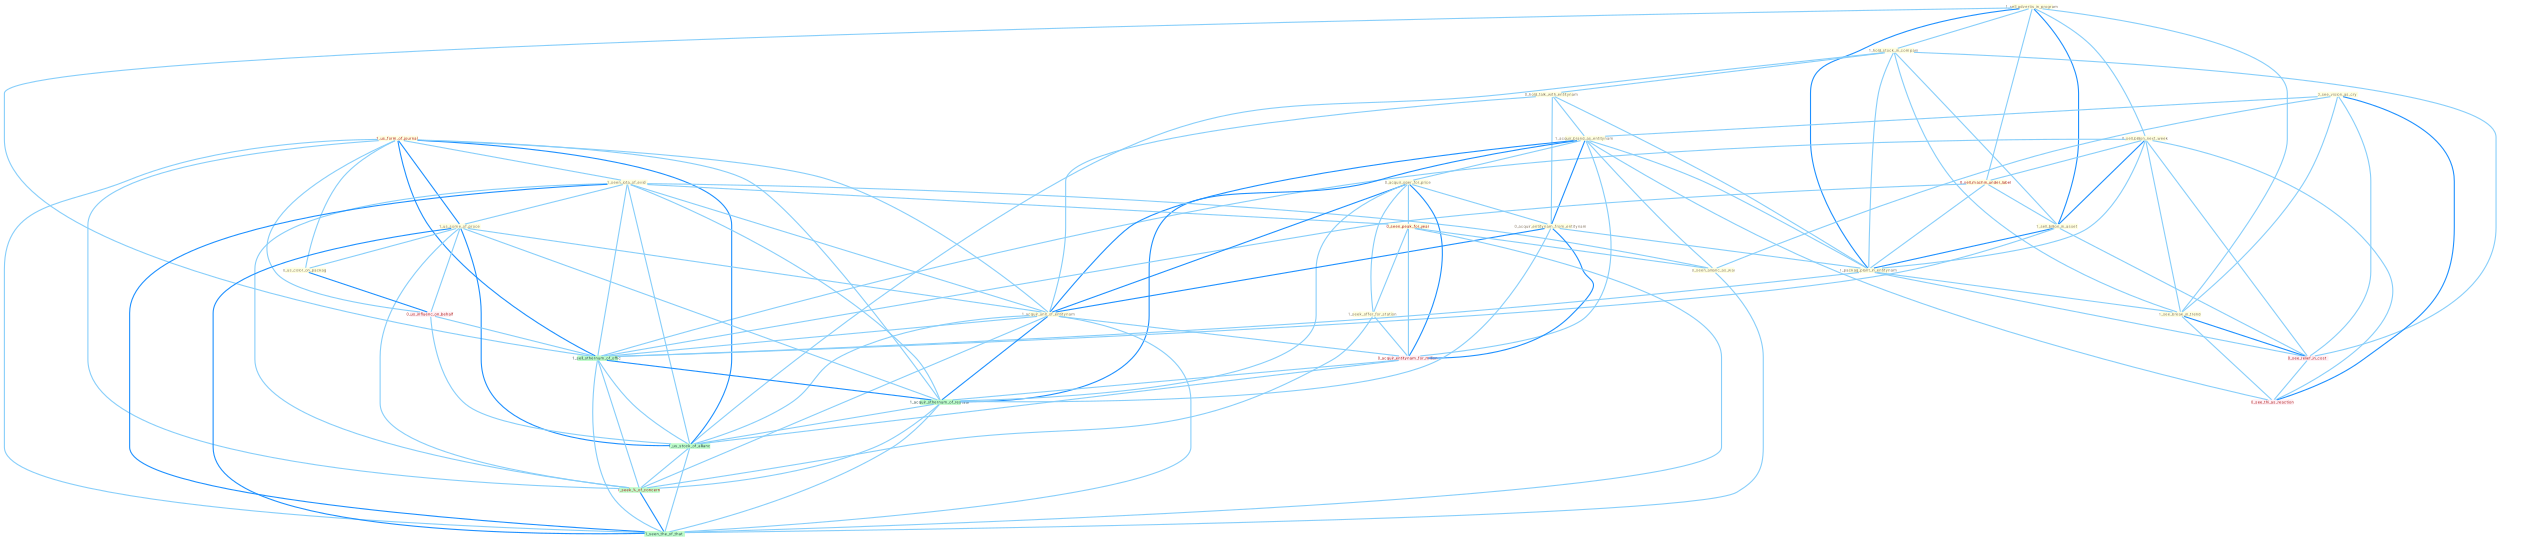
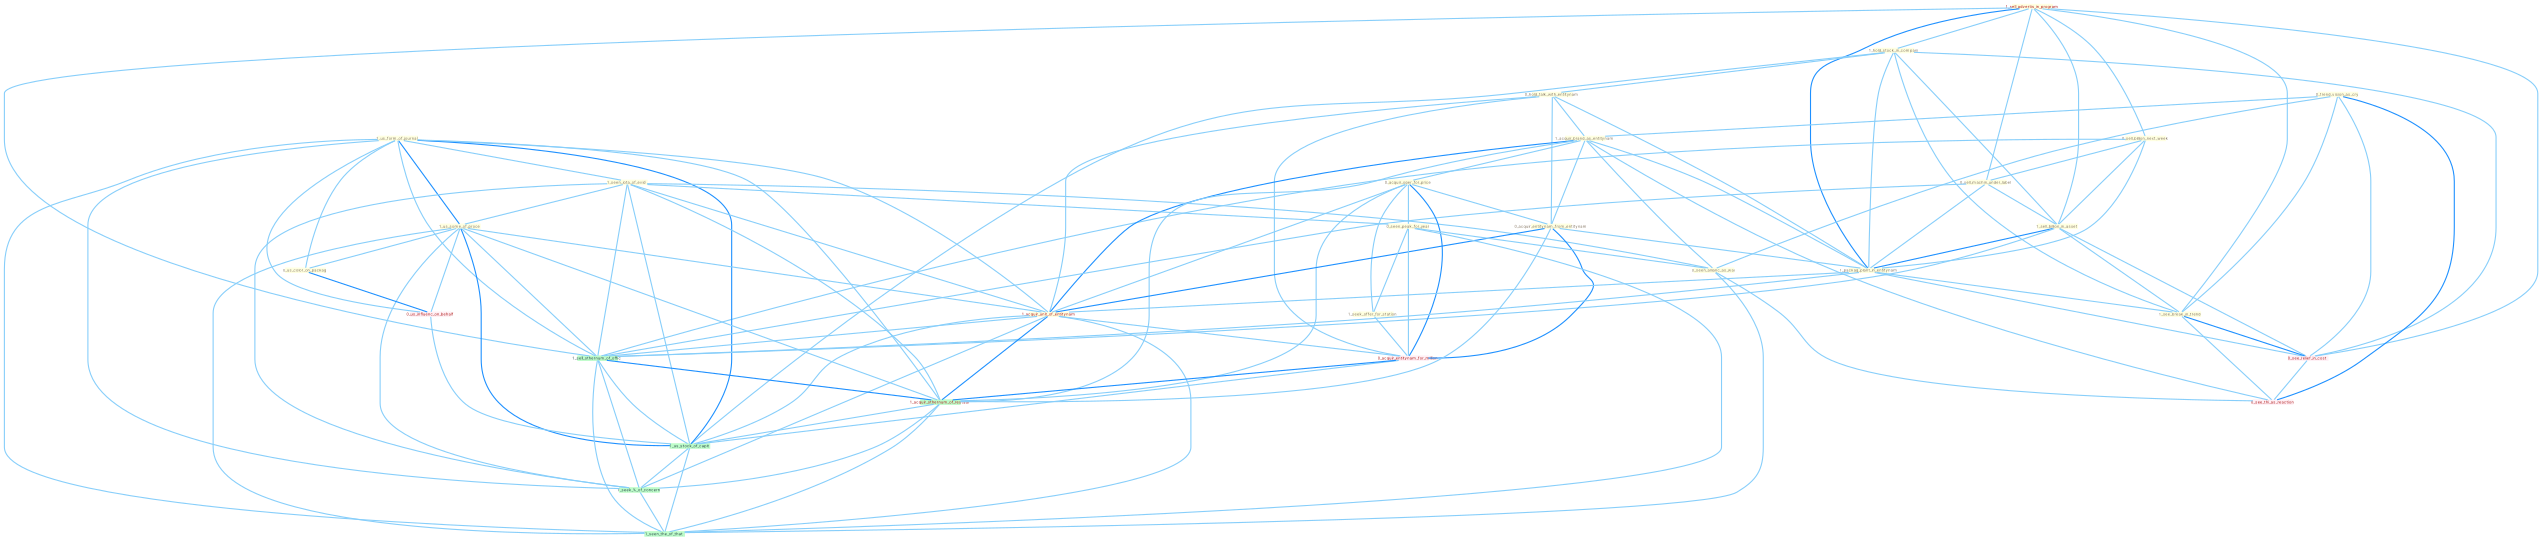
  graph {
    fontname=Roboto
    node [color="#ffffe0" fixedsize=true fontcolor="#8b7d6b" fontname=Roboto fontsize=4 shape=polygon style=filled]
    edge [color="#87cefa" fontname=Roboto w=1]
-   "1_sell_advertis_in_program " [height=.06 width=.5]
+   "1_sell_advertis_in_program " [fontcolor="#b22222" height=.06 width=.5]
    "1_hold_stock_in_compani " [height=.06 width=.5]
    "0_hold_talk_with_entitynam " [height=.06 width=.5]
    "0_sell_billion_next_week " [height=.06 width=.5]
-   "0_see_vision_as_cry " [height=.06 width=.5]
-   "1_us_form_of_journal " [fontcolor="#b22222" height=.06 width=.5]
+   "0_see_vision_as_cry " [height=.06 width=.5 label="0_trend_vision_as_cry"]
+   "1_us_form_of_journal " [height=.06 width=.5]
    "1_acquir_brand_as_entitynam " [height=.06 width=.5]
-   "0_sell_machin_under_label " [fontcolor="#b22222" height=.06 width=.5]
+   "0_sell_machin_under_label " [height=.06 width=.5]
    "1_seen_iota_of_evid " [height=.06 width=.5]
    "1_sell_billion_in_asset " [height=.06 width=.5]
    "1_us_some_of_proce " [height=.06 width=.5]
    "0_acquir_oper_for_price " [height=.06 width=.5]
    "0_acquir_entitynam_from_entitynam " [height=.06 width=.5]
-   "0_seen_peak_for_year " [fontcolor="#b22222" height=.06 width=.5]
+   "0_seen_peak_for_year " [height=.06 width=.5]
    "0_seen_allianc_as_wai " [height=.06 width=.5]
    "1_seek_offer_for_station " [height=.06 width=.5]
    n17 [height=.06 label="1_packag_plant_in_entitynam" width=.5]
-   "1_acquir_unit_of_entitynam " [height=.06 width=.5]
+   "1_acquir_unit_of_entitynam " [fontcolor="#b22222" height=.06 width=.5]
    "1_see_break_in_trend " [height=.06 width=.5]
    "0_us_color_on_packag " [height=.06 width=.5]
    "0_acquir_entitynam_for_million " [color="#fff0f5" fontcolor="#b22222" height=.06 width=.5]
    "0_us_influenc_on_behalf " [color="#fff0f5" fontcolor="#b22222" height=.06 width=.5]
    "0_see_relief_in_cost " [color="#fff0f5" fontcolor="#b22222" height=.06 width=.5]
    "0_see_thi_as_reaction " [color="#fff0f5" fontcolor="#b22222" height=.06 width=.5]
    "1_sell_othernum_of_offic " [color="#BDFCC9" fontcolor="#2f4f4f" height=.06 width=.5]
-   "1_us_stock_of_capit " [color="#BDFCC9" fontcolor="#2f4f4f" height=.06 width=.5 label="1_us_stock_of_allianc"]
-   "1_acquir_othernum_of_restaur " [color="#BDFCC9" fontcolor="#2f4f4f" height=.06 width=.5]
-   "1_seek_%_of_concern " [color="#BDFCC9" fontcolor="#b22222" height=.06 width=.5]
+   "1_us_stock_of_capit " [color="#BDFCC9" fontcolor="#2f4f4f" height=.06 width=.5]
+   "1_acquir_othernum_of_restaur " [color="#BDFCC9" fontcolor="#b22222" height=.06 width=.5]
+   "1_seek_%_of_concern " [color="#BDFCC9" fontcolor="#2f4f4f" height=.06 width=.5]
    "1_seen_the_of_that " [color="#BDFCC9" fontcolor="#2f4f4f" height=.06 width=.5]
    subgraph sub_1 {
      "1_sell_advertis_in_program "
      "1_hold_stock_in_compani "
      "0_hold_talk_with_entitynam "
      "0_sell_billion_next_week "
      "0_see_vision_as_cry "
      "1_us_form_of_journal "
      "1_acquir_brand_as_entitynam "
      "0_sell_machin_under_label "
      "1_seen_iota_of_evid "
      "1_sell_billion_in_asset "
      "1_us_some_of_proce "
      "0_acquir_oper_for_price "
      "0_acquir_entitynam_from_entitynam "
      "0_seen_peak_for_year "
      "0_seen_allianc_as_wai "
      "1_seek_offer_for_station "
      n17
      "1_acquir_unit_of_entitynam "
      "1_see_break_in_trend "
      "0_us_color_on_packag "
    }
    subgraph sub_2 {
      "0_acquir_entitynam_for_million "
      "0_us_influenc_on_behalf "
      "0_see_relief_in_cost "
      "0_see_thi_as_reaction "
    }
    "1_sell_advertis_in_program " -- "1_hold_stock_in_compani "
    "1_sell_advertis_in_program " -- "0_sell_billion_next_week "
    "1_sell_advertis_in_program " -- "0_sell_machin_under_label "
-   "1_sell_advertis_in_program " -- "1_sell_billion_in_asset " [color="#1e90ff" w=2]
+   "1_sell_advertis_in_program " -- "1_sell_billion_in_asset " [w=2]
    "1_sell_advertis_in_program " -- n17 [color="#1e90ff" w=2]
    "1_sell_advertis_in_program " -- "1_see_break_in_trend "
-   "0_sell_billion_next_week " -- "0_see_relief_in_cost "
+   "1_sell_advertis_in_program " -- "0_see_relief_in_cost "
    "1_sell_advertis_in_program " -- "1_sell_othernum_of_offic "
    "1_hold_stock_in_compani " -- "0_hold_talk_with_entitynam "
    "1_hold_stock_in_compani " -- "1_sell_billion_in_asset "
    "1_hold_stock_in_compani " -- n17
    "1_hold_stock_in_compani " -- "1_see_break_in_trend "
    "1_hold_stock_in_compani " -- "0_see_relief_in_cost "
    "1_hold_stock_in_compani " -- "1_us_stock_of_capit "
    "0_hold_talk_with_entitynam " -- "1_acquir_brand_as_entitynam "
    "0_hold_talk_with_entitynam " -- "0_acquir_entitynam_from_entitynam "
    "0_hold_talk_with_entitynam " -- n17
    "0_hold_talk_with_entitynam " -- "1_acquir_unit_of_entitynam "
    "0_sell_billion_next_week " -- "0_sell_machin_under_label "
-   "0_sell_billion_next_week " -- "1_sell_billion_in_asset " [color="#1e90ff" w=2]
+   "0_sell_billion_next_week " -- "1_sell_billion_in_asset " [w=2]
    "0_sell_billion_next_week " -- n17
    "0_sell_billion_next_week " -- "1_sell_othernum_of_offic "
    "0_see_vision_as_cry " -- "1_acquir_brand_as_entitynam "
    "0_see_vision_as_cry " -- "0_seen_allianc_as_wai "
    "0_see_vision_as_cry " -- "1_see_break_in_trend "
    "0_see_vision_as_cry " -- "0_see_relief_in_cost "
    "0_see_vision_as_cry " -- "0_see_thi_as_reaction " [color="#1e90ff" w=2]
    "1_us_form_of_journal " -- "1_seen_iota_of_evid "
    "1_us_form_of_journal " -- "1_us_some_of_proce " [color="#1e90ff" w=2]
    "1_us_form_of_journal " -- "1_acquir_unit_of_entitynam "
    "1_us_form_of_journal " -- "0_us_color_on_packag "
    "1_us_form_of_journal " -- "0_us_influenc_on_behalf "
-   "1_us_form_of_journal " -- "1_sell_othernum_of_offic " [color="#1e90ff"]
+   "1_us_form_of_journal " -- "1_sell_othernum_of_offic "
    "1_us_form_of_journal " -- "1_us_stock_of_capit " [color="#1e90ff" w=2]
    "1_us_form_of_journal " -- "1_acquir_othernum_of_restaur "
    "1_us_form_of_journal " -- "1_seek_%_of_concern "
    "1_us_form_of_journal " -- "1_seen_the_of_that "
    "1_acquir_brand_as_entitynam " -- "0_acquir_oper_for_price "
-   "1_acquir_brand_as_entitynam " -- "0_acquir_entitynam_from_entitynam " [color="#1e90ff" w=2]
+   "1_acquir_brand_as_entitynam " -- "0_acquir_entitynam_from_entitynam " [w=2]
    "1_acquir_brand_as_entitynam " -- "0_seen_allianc_as_wai "
    "1_acquir_brand_as_entitynam " -- n17
    "1_acquir_brand_as_entitynam " -- "1_acquir_unit_of_entitynam " [color="#1e90ff" w=2]
-   "1_acquir_brand_as_entitynam " -- "0_acquir_entitynam_for_million "
+   "0_hold_talk_with_entitynam " -- "0_acquir_entitynam_for_million "
    "1_acquir_brand_as_entitynam " -- "0_see_thi_as_reaction "
-   "1_acquir_brand_as_entitynam " -- "1_acquir_othernum_of_restaur " [color="#1e90ff"]
+   "1_acquir_brand_as_entitynam " -- "1_acquir_othernum_of_restaur "
    "0_sell_machin_under_label " -- "1_sell_billion_in_asset "
    "0_sell_machin_under_label " -- n17
    "0_sell_machin_under_label " -- "1_sell_othernum_of_offic "
    "1_seen_iota_of_evid " -- "1_us_some_of_proce "
    "1_seen_iota_of_evid " -- "0_seen_peak_for_year "
    "1_seen_iota_of_evid " -- "0_seen_allianc_as_wai "
    "1_seen_iota_of_evid " -- "1_acquir_unit_of_entitynam "
    "1_seen_iota_of_evid " -- "1_sell_othernum_of_offic "
    "1_seen_iota_of_evid " -- "1_us_stock_of_capit "
    "1_seen_iota_of_evid " -- "1_acquir_othernum_of_restaur "
    "1_seen_iota_of_evid " -- "1_seek_%_of_concern "
-   "1_seen_iota_of_evid " -- "1_seen_the_of_that " [color="#1e90ff" w=2]
    "1_sell_billion_in_asset " -- n17 [color="#1e90ff" w=2]
-   "0_sell_billion_next_week " -- "1_see_break_in_trend "
+   "1_sell_billion_in_asset " -- "1_see_break_in_trend "
    "1_sell_billion_in_asset " -- "0_see_relief_in_cost "
    "1_sell_billion_in_asset " -- "1_sell_othernum_of_offic "
    "1_us_some_of_proce " -- "1_acquir_unit_of_entitynam "
    "1_us_some_of_proce " -- "0_us_color_on_packag "
    "1_us_some_of_proce " -- "0_us_influenc_on_behalf "
-   "0_us_influenc_on_behalf " -- "1_sell_othernum_of_offic "
+   "1_us_some_of_proce " -- "1_sell_othernum_of_offic "
    "1_us_some_of_proce " -- "1_us_stock_of_capit " [color="#1e90ff" w=2]
    "1_us_some_of_proce " -- "1_acquir_othernum_of_restaur "
    "1_us_some_of_proce " -- "1_seek_%_of_concern "
-   "1_us_some_of_proce " -- "1_seen_the_of_that " [color="#1e90ff"]
+   "1_us_some_of_proce " -- "1_seen_the_of_that "
    "0_acquir_oper_for_price " -- "0_acquir_entitynam_from_entitynam "
    "0_acquir_oper_for_price " -- "0_seen_peak_for_year "
    "0_acquir_oper_for_price " -- "1_seek_offer_for_station "
-   "0_acquir_oper_for_price " -- "1_acquir_unit_of_entitynam " [color="#1e90ff"]
+   "0_acquir_oper_for_price " -- "1_acquir_unit_of_entitynam "
    "0_acquir_oper_for_price " -- "0_acquir_entitynam_for_million " [color="#1e90ff" w=2]
    "0_acquir_oper_for_price " -- "1_acquir_othernum_of_restaur "
    "0_acquir_entitynam_from_entitynam " -- n17
    "0_acquir_entitynam_from_entitynam " -- "1_acquir_unit_of_entitynam " [color="#1e90ff" w=2]
    "0_acquir_entitynam_from_entitynam " -- "0_acquir_entitynam_for_million " [color="#1e90ff" w=2]
    "0_acquir_entitynam_from_entitynam " -- "1_acquir_othernum_of_restaur "
    "0_seen_peak_for_year " -- "0_seen_allianc_as_wai "
    "0_seen_peak_for_year " -- "1_seek_offer_for_station "
    "0_seen_peak_for_year " -- "0_acquir_entitynam_for_million "
    "0_seen_peak_for_year " -- "1_seen_the_of_that "
-   "0_sell_billion_next_week " -- "0_see_thi_as_reaction "
+   "0_seen_allianc_as_wai " -- "0_see_thi_as_reaction "
    "0_seen_allianc_as_wai " -- "1_seen_the_of_that "
    "1_seek_offer_for_station " -- "0_acquir_entitynam_for_million "
-   "1_seek_offer_for_station " -- "1_seek_%_of_concern "
+   n17 -- "1_acquir_unit_of_entitynam "
    n17 -- "1_see_break_in_trend "
    n17 -- "0_see_relief_in_cost "
    n17 -- "1_sell_othernum_of_offic "
    "1_acquir_unit_of_entitynam " -- "0_acquir_entitynam_for_million "
    "1_acquir_unit_of_entitynam " -- "1_sell_othernum_of_offic "
    "1_acquir_unit_of_entitynam " -- "1_us_stock_of_capit "
    "1_acquir_unit_of_entitynam " -- "1_acquir_othernum_of_restaur " [color="#1e90ff" w=2]
    "1_acquir_unit_of_entitynam " -- "1_seek_%_of_concern "
    "1_acquir_unit_of_entitynam " -- "1_seen_the_of_that "
    "1_see_break_in_trend " -- "0_see_relief_in_cost " [color="#1e90ff" w=2]
    "1_see_break_in_trend " -- "0_see_thi_as_reaction "
    "0_us_color_on_packag " -- "0_us_influenc_on_behalf " [color="#1e90ff" w=2]
    "0_acquir_entitynam_for_million " -- "1_us_stock_of_capit "
-   "0_acquir_entitynam_for_million " -- "1_acquir_othernum_of_restaur "
+   "0_acquir_entitynam_for_million " -- "1_acquir_othernum_of_restaur " [color="#1e90ff"]
    "0_us_influenc_on_behalf " -- "1_us_stock_of_capit "
    "0_see_relief_in_cost " -- "0_see_thi_as_reaction "
    "1_sell_othernum_of_offic " -- "1_us_stock_of_capit "
    "1_sell_othernum_of_offic " -- "1_acquir_othernum_of_restaur " [color="#1e90ff" w=2]
    "1_sell_othernum_of_offic " -- "1_seek_%_of_concern "
    "1_sell_othernum_of_offic " -- "1_seen_the_of_that "
    "1_us_stock_of_capit " -- "1_seek_%_of_concern "
    "1_us_stock_of_capit " -- "1_seen_the_of_that "
    "1_acquir_othernum_of_restaur " -- "1_us_stock_of_capit "
    "1_acquir_othernum_of_restaur " -- "1_seek_%_of_concern "
    "1_acquir_othernum_of_restaur " -- "1_seen_the_of_that "
-   "1_seek_%_of_concern " -- "1_seen_the_of_that " [color="#1e90ff"]
+   "1_seek_%_of_concern " -- "1_seen_the_of_that "
  }
